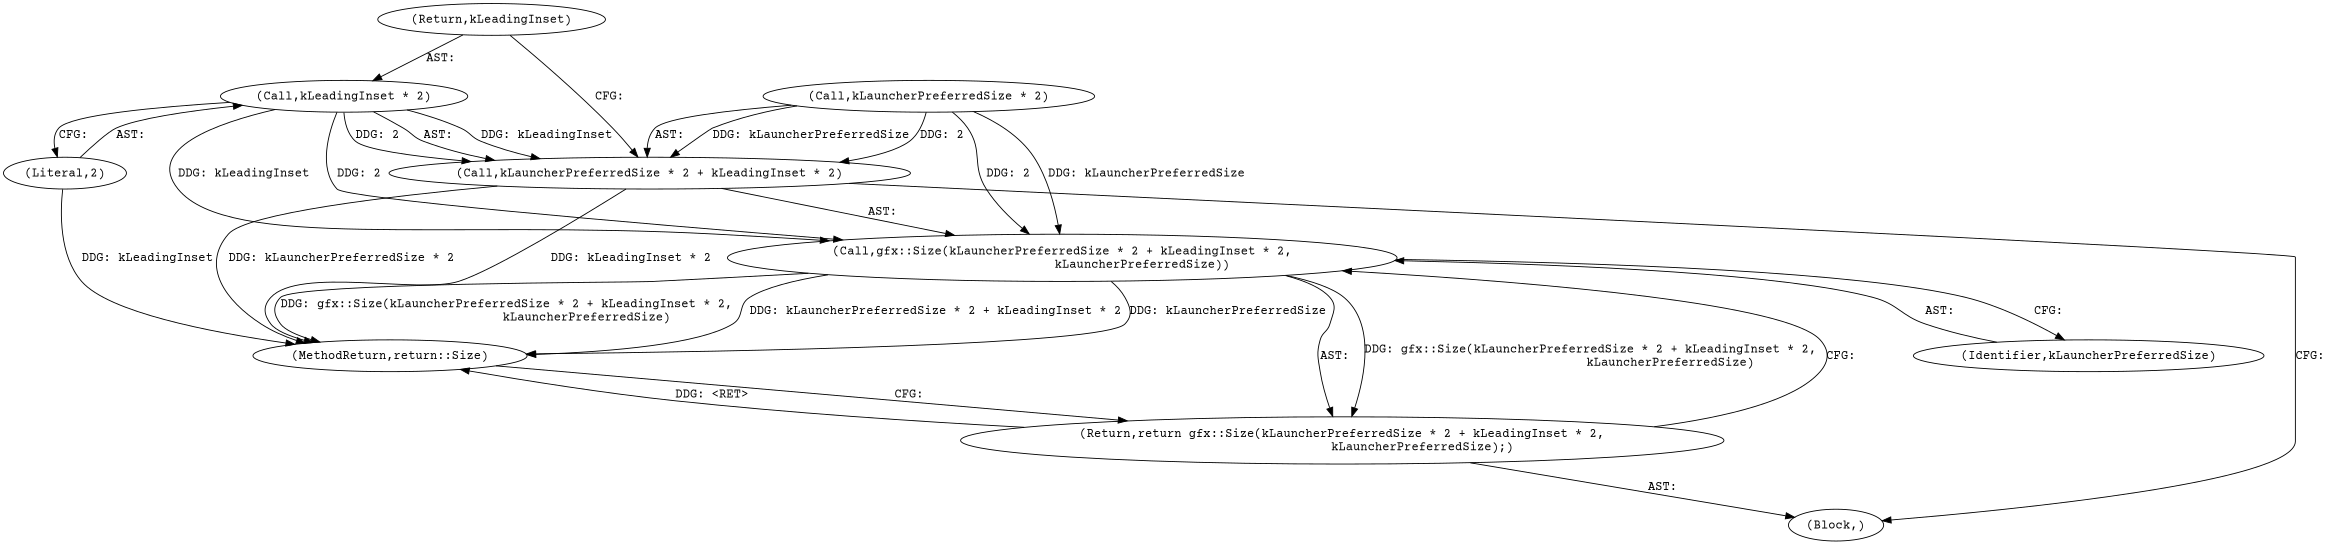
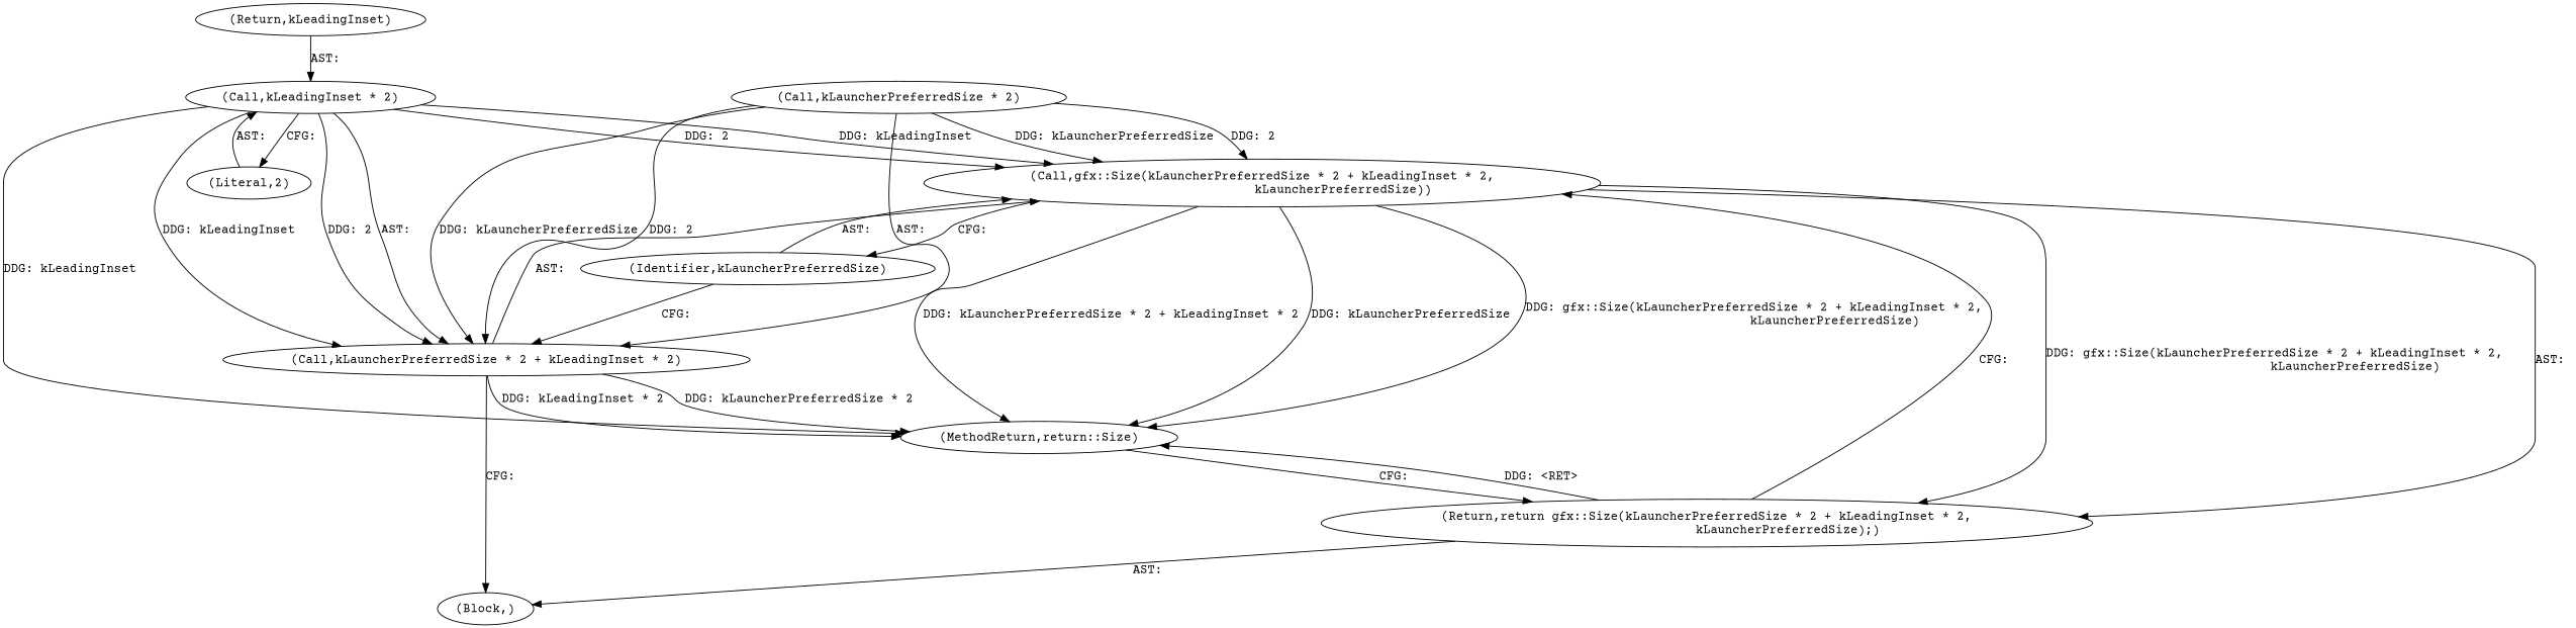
  digraph {
    fontname="Courier Prime"
    node [fontname="Courier Prime"]
    edge [fontname="Courier Prime"]
    n1 [label="(Call,kLeadingInset * 2)"]
    n2 [label="(Call,gfx::Size(kLauncherPreferredSize * 2 + kLeadingInset * 2,\n                      kLauncherPreferredSize))"]
    n3 [label="(Call,kLauncherPreferredSize * 2 + kLeadingInset * 2)"]
    n4 [label="(Literal,2)"]
    n5 [label="(MethodReturn,return::Size)"]
    n6 [label="(Return,return gfx::Size(kLauncherPreferredSize * 2 + kLeadingInset * 2,\n                      kLauncherPreferredSize);)"]
    n7 [label="(Identifier,kLauncherPreferredSize)"]
    n8 [label="(Block,)"]
    n9 [label="(Return,kLeadingInset)"]
    n10 [label="(Call,kLauncherPreferredSize * 2)"]
    n1 -> n2 [label="DDG: kLeadingInset"]
    n1 -> n2 [label="DDG: 2"]
    n1 -> n3 [label="AST: "]
    n1 -> n3 [label="DDG: kLeadingInset"]
    n1 -> n3 [label="DDG: 2"]
    n1 -> n4 [label="CFG: "]
-   n4 -> n5 [label="DDG: kLeadingInset"]
+   n1 -> n5 [label="DDG: kLeadingInset"]
    n2 -> n5 [label="DDG: kLauncherPreferredSize"]
    n2 -> n5 [label="DDG: gfx::Size(kLauncherPreferredSize * 2 + kLeadingInset * 2,\n                      kLauncherPreferredSize)"]
    n2 -> n5 [label="DDG: kLauncherPreferredSize * 2 + kLeadingInset * 2"]
    n2 -> n6 [label="AST: "]
    n2 -> n6 [label="DDG: gfx::Size(kLauncherPreferredSize * 2 + kLeadingInset * 2,\n                      kLauncherPreferredSize)"]
    n2 -> n7 [label="CFG: "]
    n3 -> n2 [label="AST: "]
    n3 -> n5 [label="DDG: kLeadingInset * 2"]
    n3 -> n5 [label="DDG: kLauncherPreferredSize * 2"]
    n3 -> n8 [label="CFG: "]
    n4 -> n1 [label="AST: "]
    n5 -> n6 [label="CFG: "]
    n6 -> n2 [label="CFG: "]
    n6 -> n5 [label="DDG: <RET>"]
    n6 -> n8 [label="AST: "]
    n7 -> n2 [label="AST: "]
-   n9 -> n3 [label="CFG: "]
+   n7 -> n3 [label="CFG: "]
    n9 -> n1 [label="AST: "]
    n10 -> n2 [label="DDG: kLauncherPreferredSize"]
    n10 -> n2 [label="DDG: 2"]
    n10 -> n3 [label="AST: "]
    n10 -> n3 [label="DDG: kLauncherPreferredSize"]
    n10 -> n3 [label="DDG: 2"]
  }
